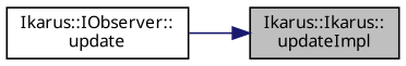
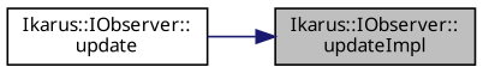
  digraph {
    rankdir=RL
    fontname="Noto Sans"
    node [color=black fontname="Noto Sans" fontsize=10 shape=record style=filled]
-   n1 [fillcolor=grey75 fontcolor=black height=0.2 label="Ikarus::Ikarus::\lupdateImpl" width=0.4]
+   n1 [fillcolor=grey75 fontcolor=black height=0.2 label="Ikarus::IObserver::\lupdateImpl" width=0.4]
    n2 [fillcolor=white height=0.2 label="Ikarus::IObserver::\lupdate" width=0.4]
    n1 -> n2 [color=midnightblue dir=back fontname="Noto Sans" fontsize=10 labelfontname=Helvetica labelfontsize=10 style=solid]
  }
